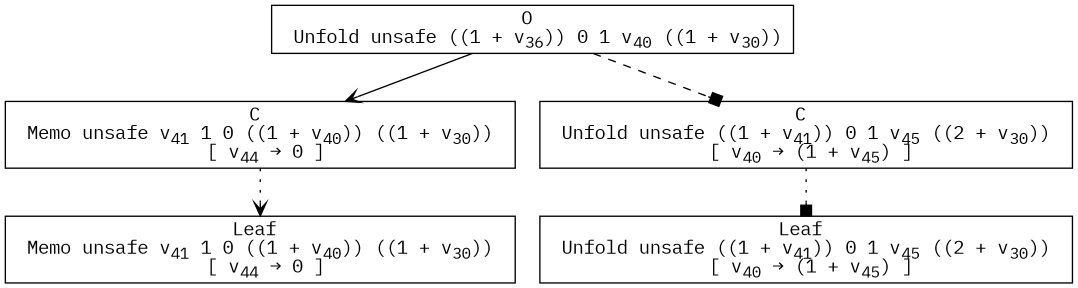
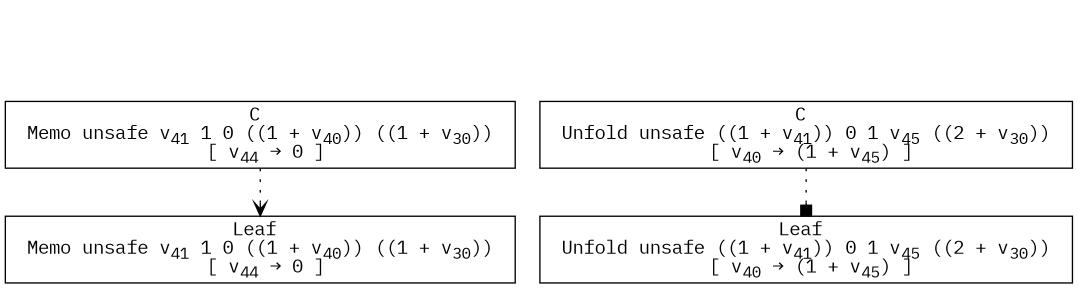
  digraph {
    rankdir=TB
    fontname="IBM Plex Mono"
    node [fillcolor=white shape=box style=filled fontname="IBM Plex Mono"]
    edge [style=dotted arrowhead=vee fontname="IBM Plex Mono"]
-   n1 [label=<O <BR/> Unfold unsafe ((1 + v<SUB>36</SUB>)) 0 1 v<SUB>40</SUB> ((1 + v<SUB>30</SUB>))>]
    n2 [label=<C <BR/> Memo unsafe v<SUB>41</SUB> 1 0 ((1 + v<SUB>40</SUB>)) ((1 + v<SUB>30</SUB>)) <BR/>  [ v<SUB>44</SUB> &rarr; 0 ] >]
    n3 [label=<C <BR/> Unfold unsafe ((1 + v<SUB>41</SUB>)) 0 1 v<SUB>45</SUB> ((2 + v<SUB>30</SUB>)) <BR/>  [ v<SUB>40</SUB> &rarr; (1 + v<SUB>45</SUB>) ] >]
    n4 [label=<Leaf <BR/> Memo unsafe v<SUB>41</SUB> 1 0 ((1 + v<SUB>40</SUB>)) ((1 + v<SUB>30</SUB>)) <BR/>  [ v<SUB>44</SUB> &rarr; 0 ] >]
    n5 [label=<Leaf <BR/> Unfold unsafe ((1 + v<SUB>41</SUB>)) 0 1 v<SUB>45</SUB> ((2 + v<SUB>30</SUB>)) <BR/>  [ v<SUB>40</SUB> &rarr; (1 + v<SUB>45</SUB>) ] >]
-   n1 -> n2 [style=solid]
-   n1 -> n3 [style=dashed arrowhead=box]
    n2 -> n4
    n3 -> n5 [arrowhead=box]
  }
